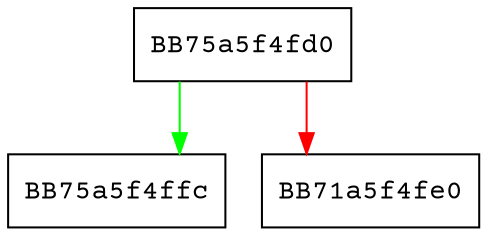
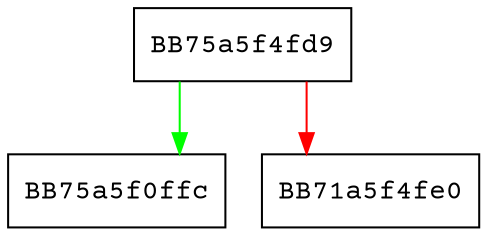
  digraph {
    fontname="Courier Prime"
    splines=ortho
    node [fontname="Courier Prime" shape=box]
    edge [fontname="Courier Prime"]
-   BB75a5f4fd0
-   BB75a5f4ffc
+   BB75a5f4fd0 [label=BB75a5f4fd9]
+   BB75a5f4ffc [label=BB75a5f0ffc]
    n3 [label=BB71a5f4fe0]
    BB75a5f4fd0 -> BB75a5f4ffc [color=green]
    BB75a5f4fd0 -> n3 [color=red]
  }
